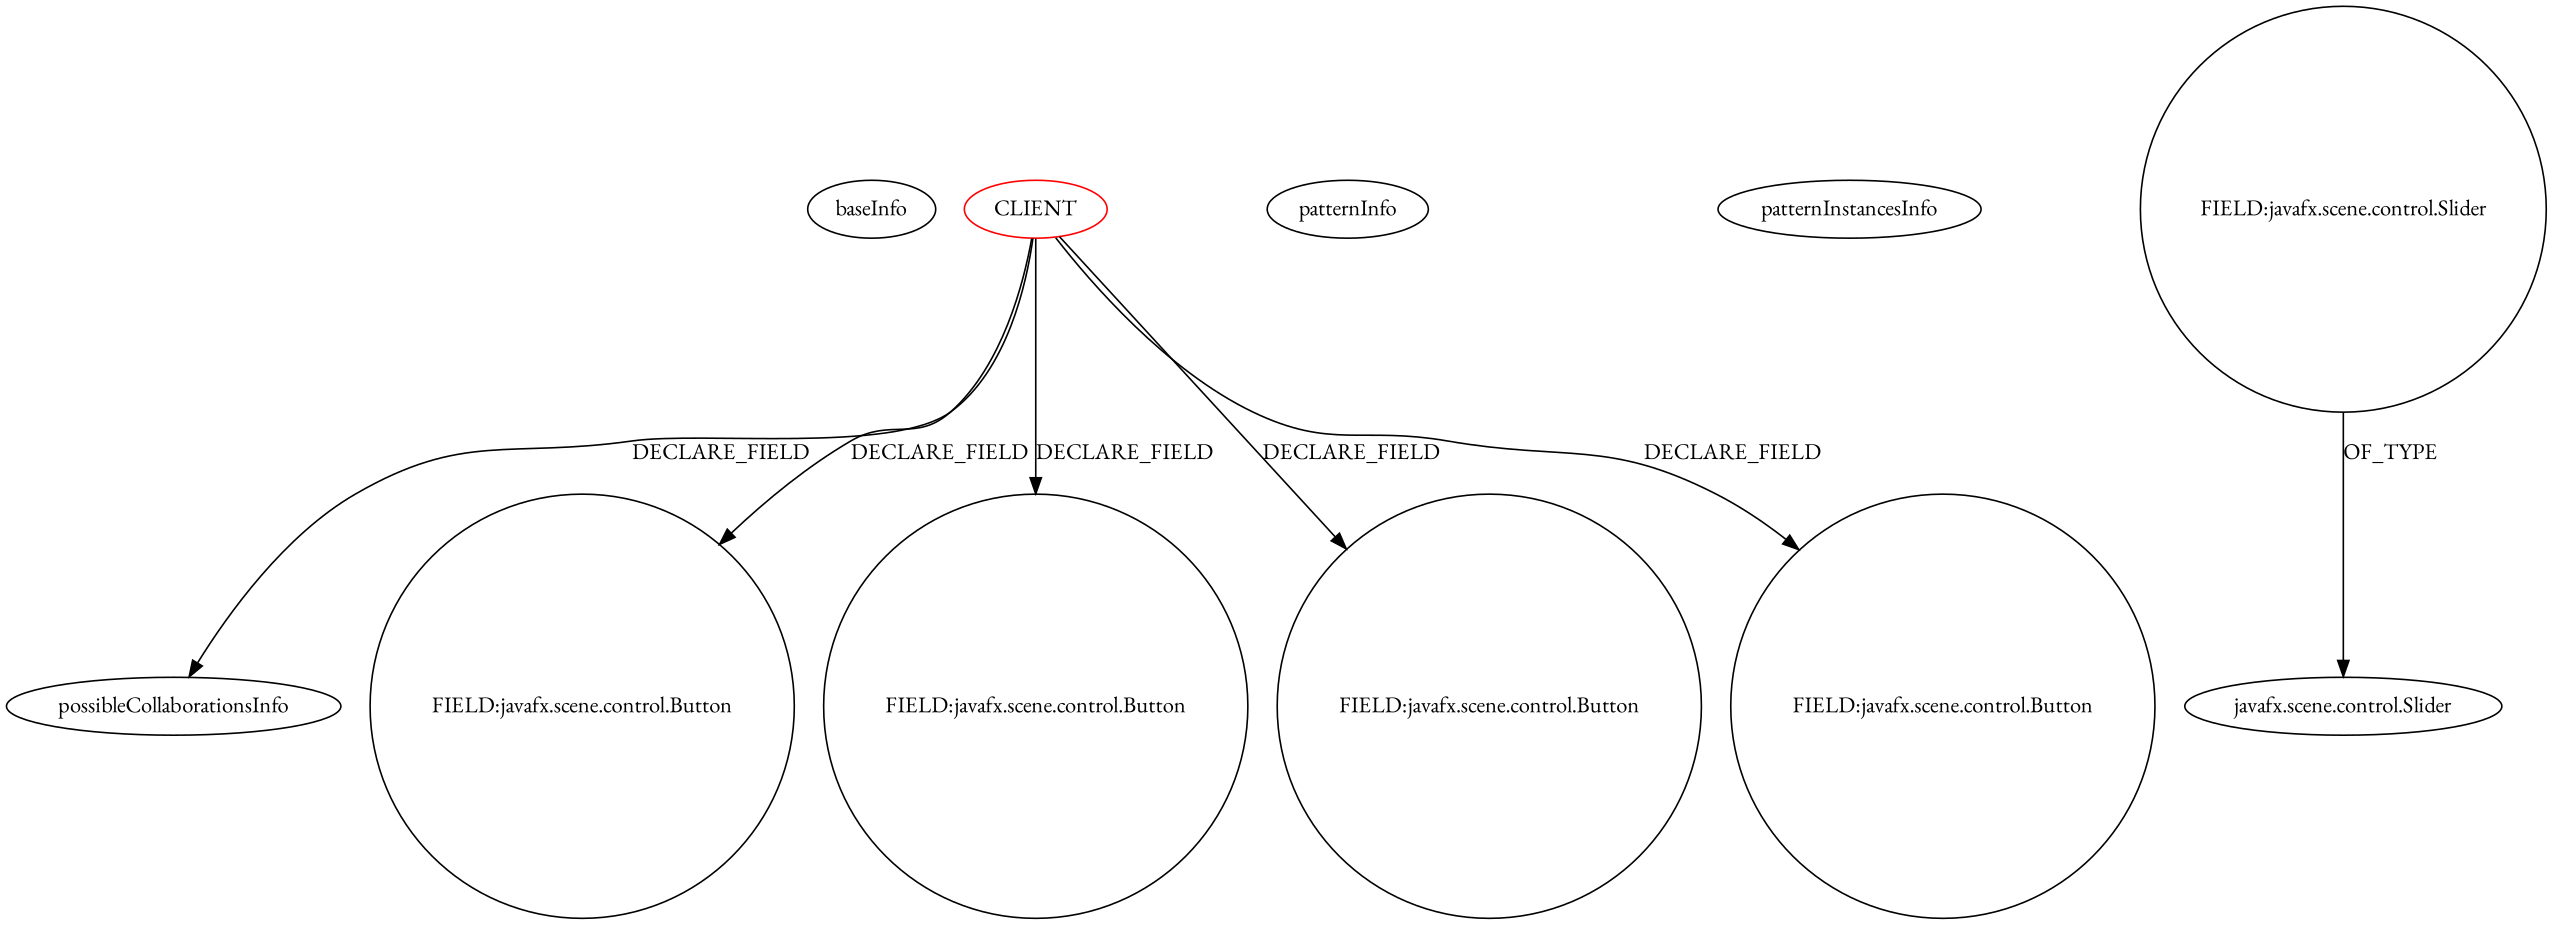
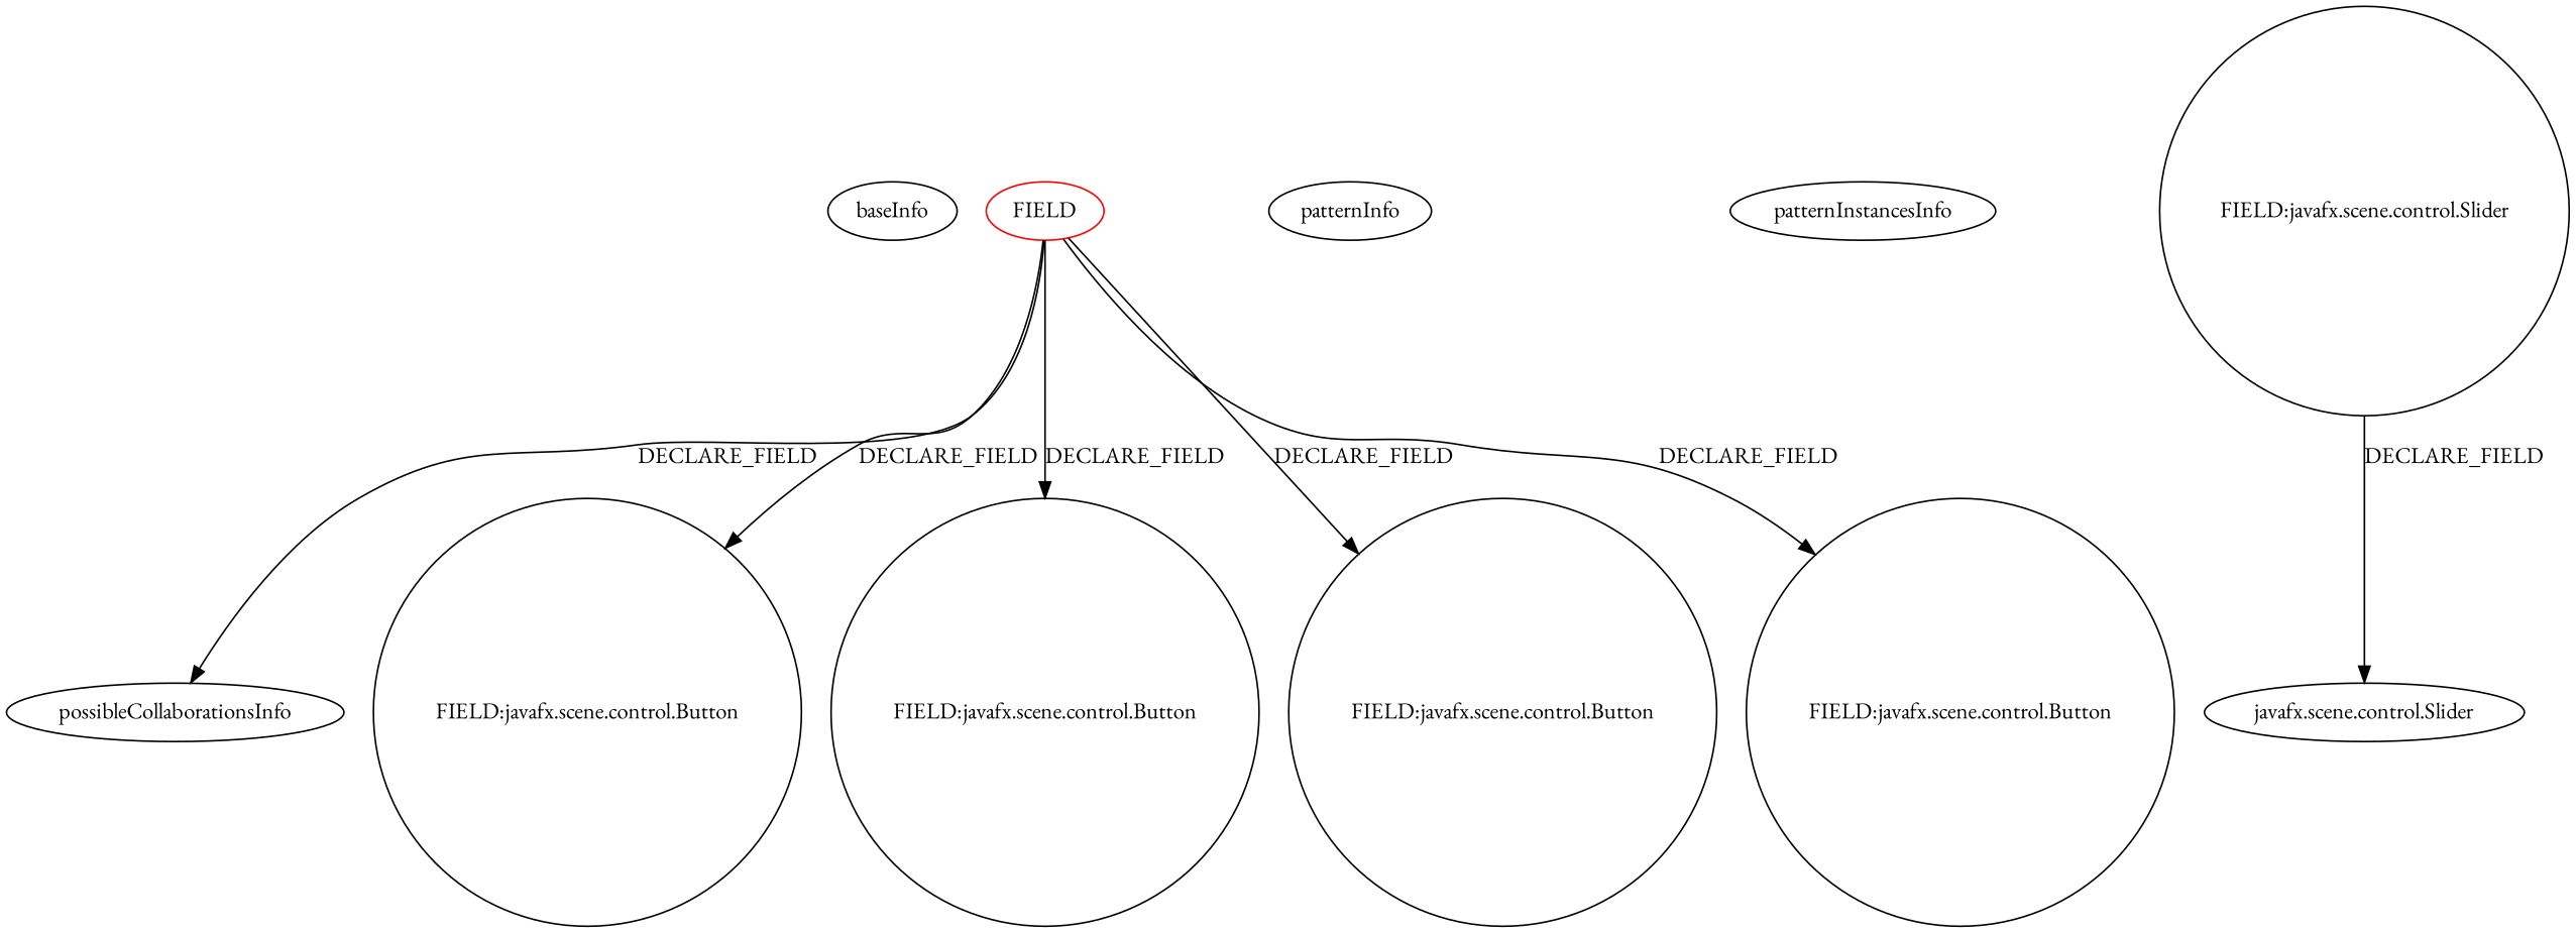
  digraph {
    fontname="EB Garamond"
    node [fontname="EB Garamond" isFrameworkType=false vertexType=FIELD_DECLARATION]
    edge [fontname="EB Garamond"]
    baseInfo [category=pattern graphId=1192 isAnonymous=false possibleRelation=false isFrameworkType="" vertexType=""]
    possibleCollaborationsInfo [isFrameworkType="" vertexType=""]
    patternInfo [frequency=3.0 patternRootClient=0 isFrameworkType="" vertexType=""]
    patternInstancesInfo [0="Technius-Starbound-Mod-Toolkit~/Technius-Starbound-Mod-Toolkit/Starbound-Mod-Toolkit-master/src/main/java/co/technius/starboundmodtoolkit/utilui/SwappableNodePane.java~SwappableNodePane~1458" 1="candybibby-Snake~/candybibby-Snake/Snake-master/src/graphicsJavaFX/Controller.java~Controller~2239" 2="if12b051-SWP_Paint~/if12b051-SWP_Paint/SWP_Paint-master/SWP_Paint/src/gui/MainController.java~MainController~3089" isFrameworkType="" vertexType=""]
    n5 [label="javafx.scene.control.Slider" vertexType=FRAMEWORK_CLASS_TYPE]
    n6 [label="FIELD:javafx.scene.control.Slider" shape=circle]
-   n7 [color=red label=CLIENT vertexType=ROOT_CLIENT_CLASS_DECLARATION]
+   n7 [color=red label=FIELD vertexType=ROOT_CLIENT_CLASS_DECLARATION]
    n8 [label="FIELD:javafx.scene.control.Button" shape=circle]
    n9 [label="FIELD:javafx.scene.control.Button" shape=circle]
    n10 [label="FIELD:javafx.scene.control.Button" shape=circle]
    n11 [label="FIELD:javafx.scene.control.Button" shape=circle]
-   n6 -> n5 [label=OF_TYPE]
+   n6 -> n5 [label=DECLARE_FIELD]
    n7 -> possibleCollaborationsInfo [label=DECLARE_FIELD]
    n7 -> n8 [label=DECLARE_FIELD]
    n7 -> n9 [label=DECLARE_FIELD]
    n7 -> n10 [label=DECLARE_FIELD]
    n7 -> n11 [label=DECLARE_FIELD]
  }
